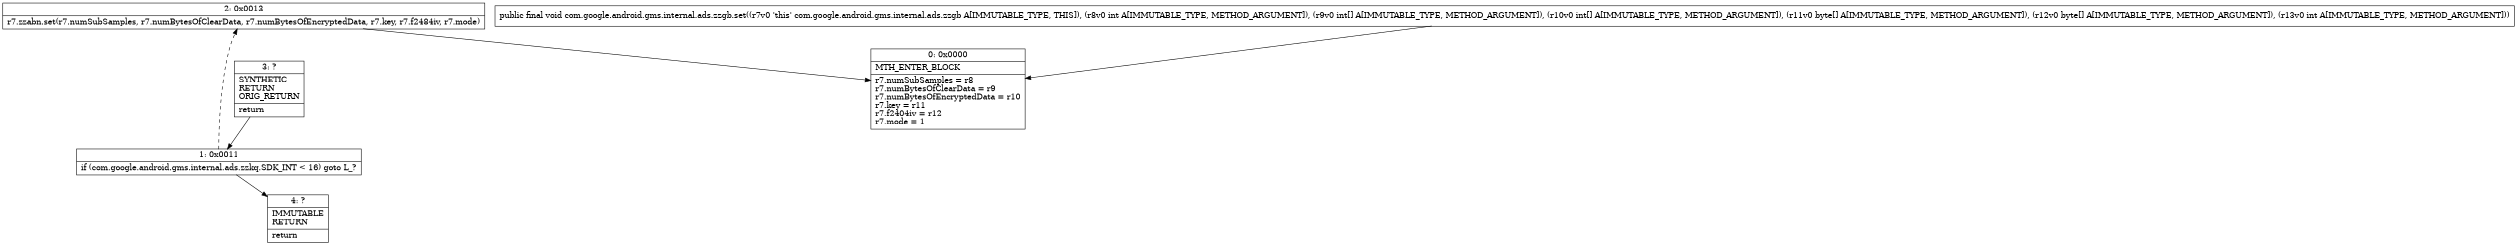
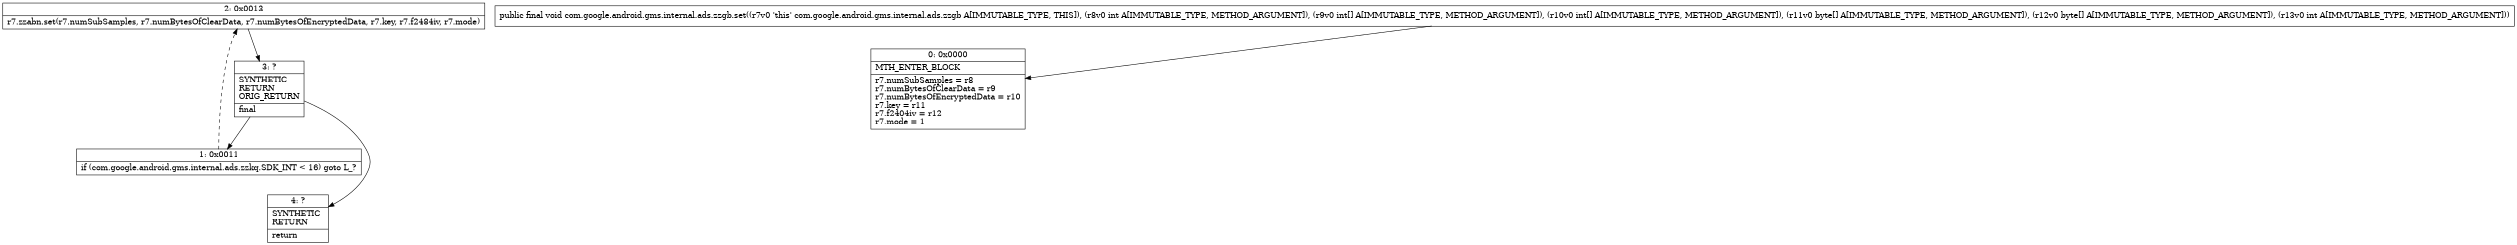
  digraph {
    node [shape=record]
    n1 [label="{0\:\ 0x0000|MTH_ENTER_BLOCK\l|r7.numSubSamples = r8\lr7.numBytesOfClearData = r9\lr7.numBytesOfEncryptedData = r10\lr7.key = r11\lr7.f2404iv = r12\lr7.mode = 1\l}"]
    n2 [label="{1\:\ 0x0011|if (com.google.android.gms.internal.ads.zzkq.SDK_INT \< 16) goto L_?\l}"]
    n3 [label="{2\:\ 0x0013|r7.zzabn.set(r7.numSubSamples, r7.numBytesOfClearData, r7.numBytesOfEncryptedData, r7.key, r7.f2484iv, r7.mode)\l}"]
-   n4 [label="{4\:\ ?|IMMUTABLE\lRETURN\l|return\l}"]
-   n5 [label="{3\:\ ?|SYNTHETIC\lRETURN\lORIG_RETURN\l|return\l}"]
+   n4 [label="{4\:\ ?|SYNTHETIC\lRETURN\l|return\l}"]
+   n5 [label="{3\:\ ?|SYNTHETIC\lRETURN\lORIG_RETURN\l|final\l}"]
    n6 [label="{public final void com.google.android.gms.internal.ads.zzgb.set((r7v0 'this' com.google.android.gms.internal.ads.zzgb A[IMMUTABLE_TYPE, THIS]), (r8v0 int A[IMMUTABLE_TYPE, METHOD_ARGUMENT]), (r9v0 int[] A[IMMUTABLE_TYPE, METHOD_ARGUMENT]), (r10v0 int[] A[IMMUTABLE_TYPE, METHOD_ARGUMENT]), (r11v0 byte[] A[IMMUTABLE_TYPE, METHOD_ARGUMENT]), (r12v0 byte[] A[IMMUTABLE_TYPE, METHOD_ARGUMENT]), (r13v0 int A[IMMUTABLE_TYPE, METHOD_ARGUMENT])) }"]
    n2 -> n3 [style=dashed]
-   n2 -> n4
-   n3 -> n1
+   n5 -> n4
+   n3 -> n5
    n5 -> n2
    n6 -> n1
  }
